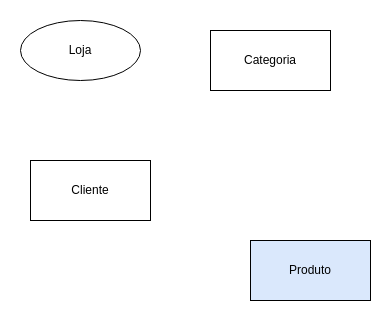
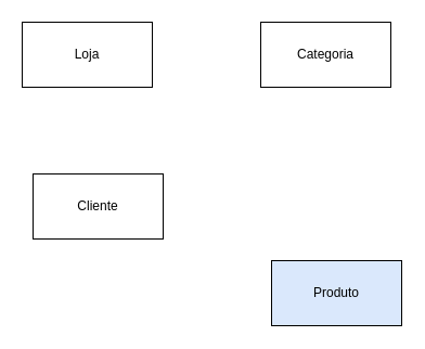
  <mxCell id="0" />
  <mxCell id="1" parent="0" />
- <mxCell id="2" value="Loja" style="ellipse;whiteSpace=wrap;html=1;" vertex="1" parent="1"><mxGeometry x="20" y="20" width="120" height="60" as="geometry" /></mxCell>
- <mxCell id="3" value="Categoria" style="rounded=0;whiteSpace=wrap;html=1;" vertex="1" parent="1"><mxGeometry x="210" y="30" width="120" height="60" as="geometry" /></mxCell>
+ <mxCell id="2" value="Loja" style="rounded=0;whiteSpace=wrap;html=1;" vertex="1" parent="1"><mxGeometry x="20" y="20" width="120" height="60" as="geometry" /></mxCell>
+ <mxCell id="3" value="Categoria" style="rounded=0;whiteSpace=wrap;html=1;" vertex="1" parent="1"><mxGeometry x="240" y="20" width="120" height="60" as="geometry" /></mxCell>
  <mxCell id="4" value="Produto" style="rounded=0;whiteSpace=wrap;html=1;fillColor=#dae8fc;" vertex="1" parent="1"><mxGeometry x="250" y="240" width="120" height="60" as="geometry" /></mxCell>
  <mxCell id="5" value="Cliente" style="whiteSpace=wrap;html=1;" vertex="1" parent="1"><mxGeometry x="30" y="160" width="120" height="60" as="geometry" /></mxCell>
